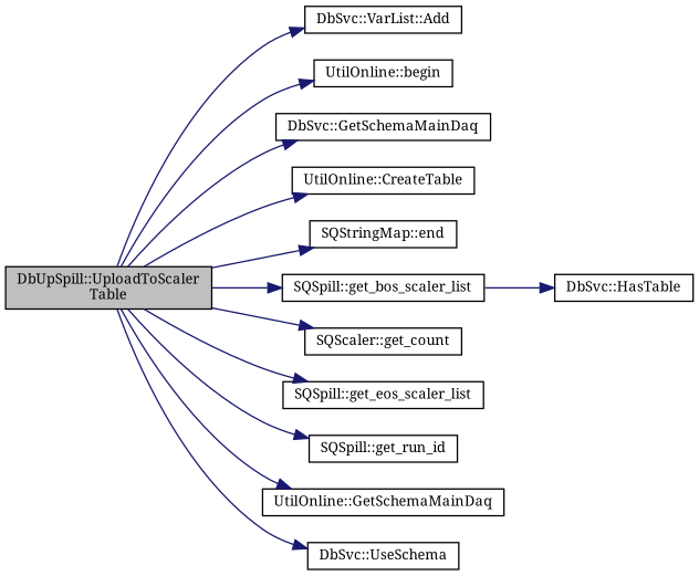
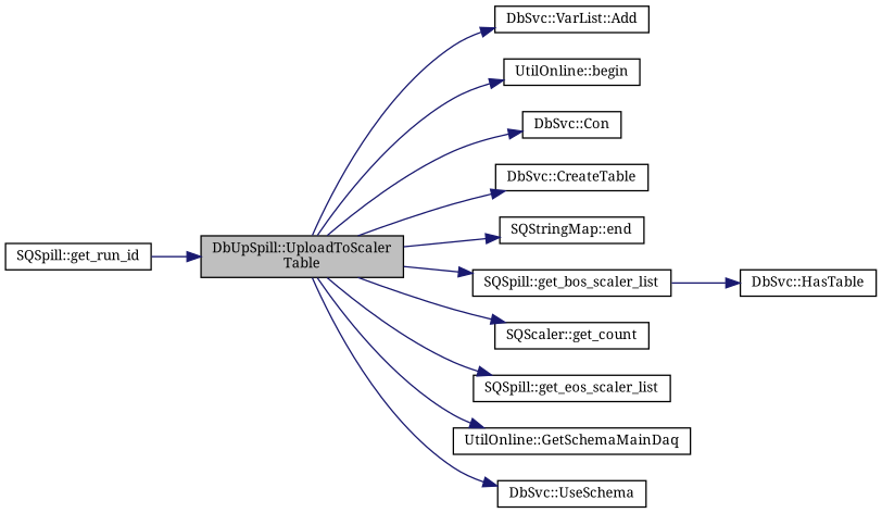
  digraph {
    fontname="Noto Serif"
    rankdir=LR
    node [color=black fontname="Noto Serif" fontsize=10 shape=record]
    edge [color=midnightblue fontname="Noto Serif" fontsize=10 labelfontname=FreeSans labelfontsize=10 style=solid]
    n1 [fillcolor=grey75 fontcolor=black height=0.2 label="DbUpSpill::UploadToScaler\lTable" style=filled width=0.4]
    n2 [height=0.2 label="DbSvc::VarList::Add" width=0.4]
    n3 [height=0.2 label="UtilOnline::begin" width=0.4]
-   n4 [height=0.2 label="DbSvc::GetSchemaMainDaq" width=0.4]
-   n5 [height=0.2 label="UtilOnline::CreateTable" width=0.4]
+   n4 [height=0.2 label="DbSvc::Con" width=0.4]
+   n5 [height=0.2 label="DbSvc::CreateTable" width=0.4]
    n6 [height=0.2 label="SQStringMap::end" width=0.4]
    n7 [height=0.2 label="SQSpill::get_bos_scaler_list" width=0.4]
    n8 [height=0.2 label="SQScaler::get_count" width=0.4]
    n9 [height=0.2 label="SQSpill::get_eos_scaler_list" width=0.4]
    n10 [height=0.2 label="SQSpill::get_run_id" width=0.4]
    n11 [height=0.2 label="UtilOnline::GetSchemaMainDaq" width=0.4]
    n12 [height=0.2 label="DbSvc::UseSchema" width=0.4]
    n13 [height=0.2 label="DbSvc::HasTable" width=0.4]
    n1 -> n2
    n1 -> n3
    n1 -> n4
    n1 -> n5
    n1 -> n6
    n1 -> n7
    n1 -> n8
    n1 -> n9
-   n1 -> n10
+   n10 -> n1
    n1 -> n11
    n1 -> n12
    n7 -> n13
  }
